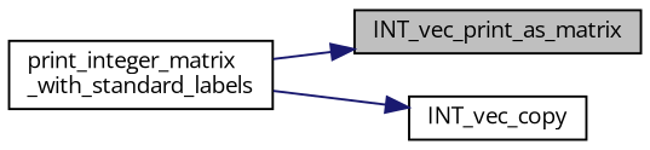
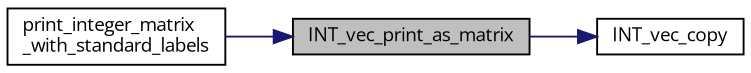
  digraph {
    fontname="Open Sans"
    rankdir=LR
    node [color=black fillcolor=white fontname="Open Sans" fontsize=10 shape=record style=filled]
    edge [color=midnightblue fontname="Open Sans" fontsize=10 labelfontname=Helvetica labelfontsize=10 style=solid]
    n1 [fillcolor=grey75 fontcolor=black height=0.2 label=INT_vec_print_as_matrix width=0.4]
    n2 [height=0.2 label=INT_vec_copy width=0.4]
    n3 [height=0.2 label="print_integer_matrix\l_with_standard_labels" width=0.4]
-   n3 -> n2
+   n1 -> n2
    n3 -> n1
  }
